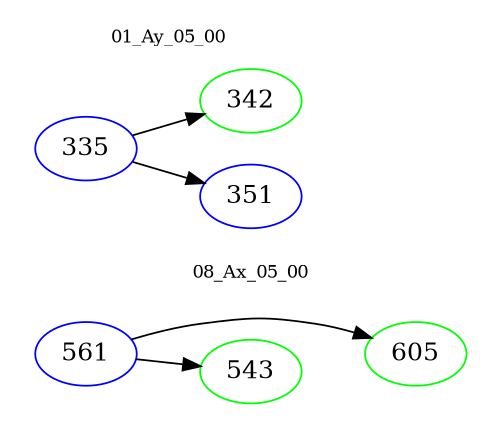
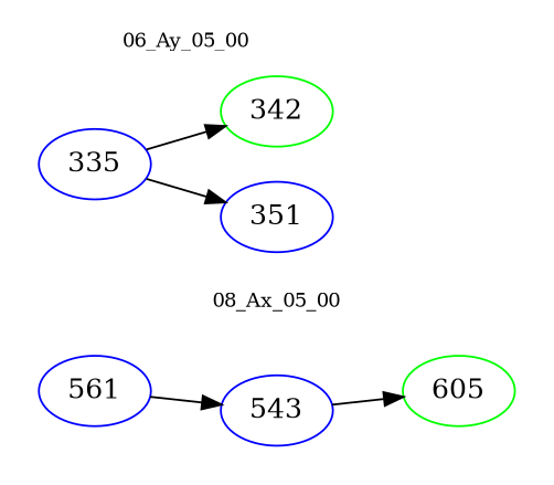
  digraph {
    rankdir=LR
    node [color=blue]
    edge [color=black]
    n1 [label=561]
-   n2 [color=green label=543]
+   n2 [label=543]
    n3 [color=green label=605]
    n4 [label=335]
    n5 [label=351]
    n6 [color=green label=342]
    subgraph cluster_1 {
      color=white
      fontsize=10
      label="08_Ax_05_00"
      n1
      n2
      n3
    }
    subgraph cluster_2 {
      color=white
      fontsize=10
-     label="01_Ay_05_00"
+     label="06_Ay_05_00"
      n4
      n5
      n6
    }
    n1 -> n2
-   n1 -> n3
+   n2 -> n3
    n4 -> n5
    n4 -> n6
  }
